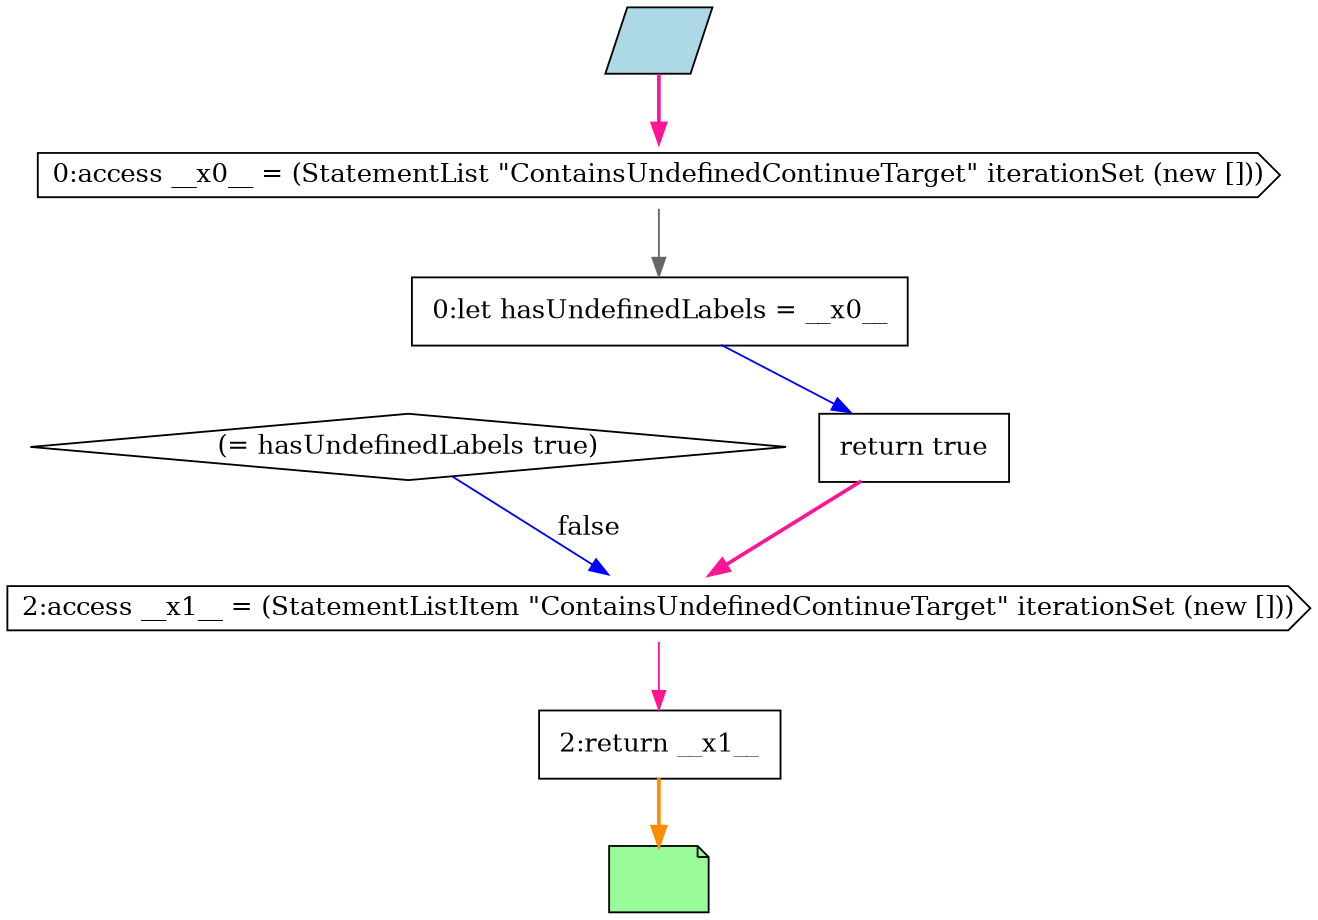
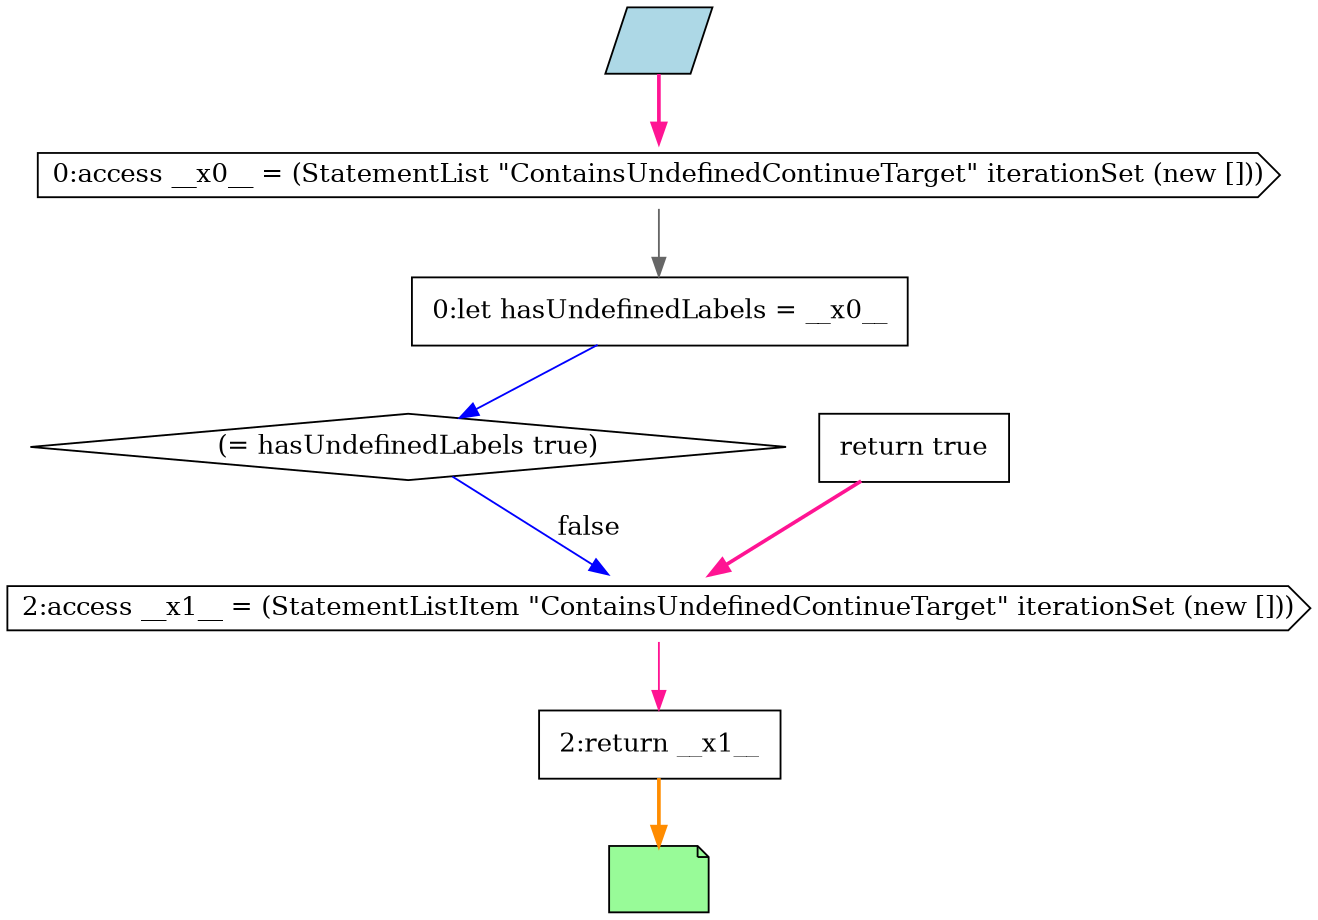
  digraph {
    node [color=black fillcolor=white shape=none style=filled]
    edge [color=deeppink style=solid]
    n1 [label=<<font color="black">     <table border="0" cellborder="1" cellspacing="0" cellpadding="10">       <tr><td align="left">2:return __x1__</td></tr>     </table>   </font>> margin=0]
    n2 [fillcolor=palegreen label=" " shape=note]
    n3 [label=<<font color="black">     <table border="0" cellborder="1" cellspacing="0" cellpadding="10">       <tr><td align="left">0:let hasUndefinedLabels = __x0__</td></tr>     </table>   </font>> margin=0]
    n4 [label=<<font color="black">(= hasUndefinedLabels true)</font>> shape=diamond]
    n5 [label=<<font color="black">2:access __x1__ = (StatementListItem &quot;ContainsUndefinedContinueTarget&quot; iterationSet (new []))</font>> shape=cds]
    n6 [label=<<font color="black">0:access __x0__ = (StatementList &quot;ContainsUndefinedContinueTarget&quot; iterationSet (new []))</font>> shape=cds]
    n7 [fillcolor=lightblue label=" " shape=parallelogram]
    n8 [label=<<font color="black">     <table border="0" cellborder="1" cellspacing="0" cellpadding="10">       <tr><td align="left">return true</td></tr>     </table>   </font>> margin=0]
    n1 -> n2 [color=darkorange style=bold]
-   n3 -> n8 [color=blue]
+   n3 -> n4 [color=blue]
    n4 -> n5 [color=blue label=<<font color="black">false</font>>]
    n5 -> n1
    n6 -> n3 [color=gray40]
    n7 -> n6 [style=bold]
    n8 -> n5 [style=bold]
  }
